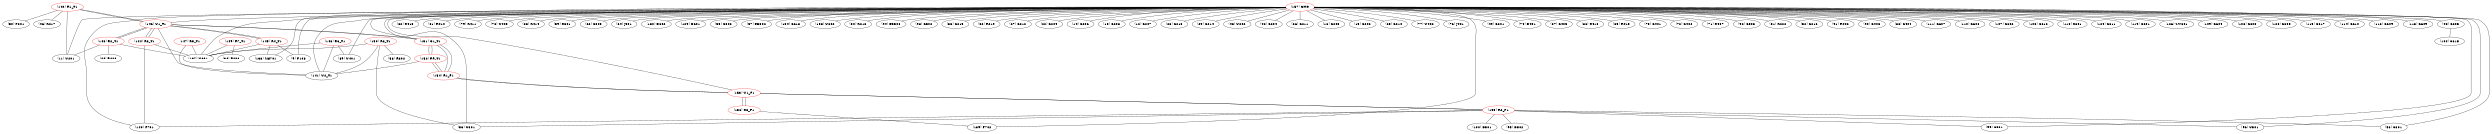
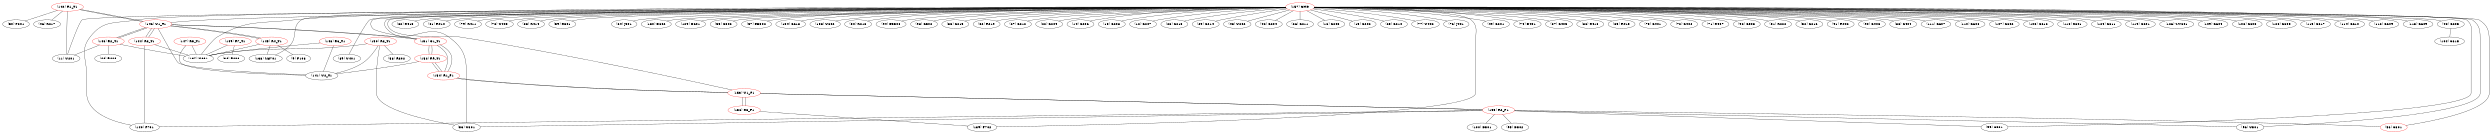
  graph {
    n1 [color=red label="(142) R1_T1"]
    n2 [label="(46) R217"]
    n3 [label="(50) P201"]
    n4 [label="(11) U201"]
    n5 [color=red label="(146) U1_T1"]
    n6 [color=red label="(143) R2_T1"]
    n7 [color=red label="(144) R3_T1"]
    n8 [color=red label="(145) R4_T1"]
    n9 [label="(141) U2_T1"]
    n10 [color=red label="(151) Q1_T1"]
    n11 [label="(44) R220"]
    n12 [label="(137) U601"]
    n13 [label="(140) P701"]
    n14 [label="(138) SH701"]
    n15 [label="(9) P103"]
    n16 [color=red label="(154) R1_P1"]
    n17 [color=red label="(152) R9_T1"]
    n18 [color=red label="(153) U1_P1"]
    n19 [color=red label="(147) R5_T1"]
    n20 [color=red label="(148) R6_T1"]
    n21 [label="(89) U401"]
    n22 [color=red label="(149) R7_T1"]
    n23 [label="(34) R206"]
    n24 [color=red label="(150) R8_T1"]
    n25 [label="(53) U301"]
    n26 [label="(58) R302"]
    n27 [color=red label="(156) R3_P1"]
    n28 [color=red label="(155) R2_P1"]
    n29 [label="(139) P702"]
    n30 [label="(99) C501"]
    n31 [label="(100) D501"]
    n32 [label="(96) U501"]
    n33 [label="(95) D502"]
-   n34 [label="(56) C301"]
+   n34 [label="(56) C301" color=red]
    n35 [color=red label="(157) GND"]
    n36 [label="(82) R413"]
    n37 [label="(81) R410"]
    n38 [label="(79) R411"]
    n39 [label="(78) U403"]
    n40 [label="(83) R414"]
    n41 [label="(59) R301"]
-   n42 [label="(62) C303"]
    n43 [label="(64) J301"]
    n44 [label="(130) D602"]
    n45 [label="(129) D601"]
    n46 [label="(55) C302"]
    n47 [label="(57) FB302"]
    n48 [label="(134) C618"]
    n49 [label="(133) U602"]
    n50 [label="(30) R218"]
    n51 [label="(94) FB506"]
    n52 [label="(98) C502"]
    n53 [label="(33) C215"]
    n54 [label="(32) R219"]
    n55 [label="(27) C212"]
    n56 [label="(22) C209"]
    n57 [label="(14) C206"]
    n58 [label="(13) C208"]
    n59 [label="(12) C207"]
    n60 [label="(28) C213"]
    n61 [label="(29) C214"]
    n62 [label="(43) U202"]
    n63 [label="(42) C204"]
    n64 [label="(26) C211"]
    n65 [label="(16) C203"]
    n66 [label="(15) C202"]
    n67 [label="(25) C210"]
    n68 [label="(77) U402"]
    n69 [label="(76) J401"]
    n70 [label="(48) C205"]
    n71 [label="(49) C201"]
    n72 [label="(74) D401"]
    n73 [label="(87) C405"]
    n74 [label="(86) R416"]
    n75 [label="(85) R415"]
    n76 [label="(73) C401"]
    n77 [label="(72) C402"]
    n78 [label="(71) R407"]
    n79 [label="(92) C503"]
    n80 [label="(51) R222"]
    n81 [label="(52) C216"]
    n82 [label="(91) R402"]
    n83 [label="(90) C403"]
    n84 [label="(88) C404"]
    n85 [label="(111) C607"]
    n86 [label="(110) C606"]
    n87 [label="(107) C602"]
    n88 [label="(103) C612"]
    n89 [label="(118) X601"]
    n90 [label="(124) C611"]
    n91 [label="(119) C601"]
    n92 [label="(126) SW601"]
    n93 [label="(109) C604"]
    n94 [label="(108) C603"]
    n95 [label="(128) C605"]
    n96 [label="(115) C617"]
    n97 [label="(114) C610"]
    n98 [label="(112) C609"]
    n99 [label="(113) C609"]
    n100 [label="(104) C615"]
    n1 -- n2
    n1 -- n3
    n1 -- n4
    n1 -- n5
    n5 -- n1
    n5 -- n6
    n5 -- n7
    n5 -- n8
    n5 -- n9
    n5 -- n10
    n6 -- n4
    n6 -- n5
    n6 -- n11
    n6 -- n12
    n7 -- n5
    n7 -- n12
    n7 -- n13
    n8 -- n5
    n8 -- n12
    n8 -- n14
    n8 -- n15
    n10 -- n5
    n10 -- n16
    n10 -- n17
    n16 -- n10
    n16 -- n17
    n16 -- n18
    n17 -- n9
    n17 -- n10
    n17 -- n16
    n18 -- n16
    n18 -- n27
    n18 -- n28
    n19 -- n9
    n19 -- n12
    n20 -- n9
    n20 -- n12
-   n20 -- n21
    n22 -- n12
    n22 -- n23
    n24 -- n9
    n24 -- n12
    n24 -- n25
    n24 -- n26
    n27 -- n18
    n27 -- n29
    n28 -- n13
    n28 -- n18
    n28 -- n25
    n28 -- n30
    n28 -- n31
    n28 -- n32
    n28 -- n33
    n28 -- n34
    n35 -- n4
    n35 -- n5
-   n35 -- n9
    n35 -- n10
    n35 -- n12
    n35 -- n13
    n35 -- n14
-   n35 -- n15
    n35 -- n18
    n35 -- n21
    n35 -- n25
    n35 -- n29
    n35 -- n30
    n35 -- n32
    n35 -- n34
    n35 -- n36
    n35 -- n37
    n35 -- n38
    n35 -- n39
    n35 -- n40
    n35 -- n41
-   n35 -- n42
    n35 -- n43
    n35 -- n44
    n35 -- n45
    n35 -- n46
    n35 -- n47
    n35 -- n48
    n35 -- n49
    n35 -- n50
    n35 -- n51
    n35 -- n52
    n35 -- n53
    n35 -- n54
    n35 -- n55
    n35 -- n56
    n35 -- n57
    n35 -- n58
    n35 -- n59
    n35 -- n60
    n35 -- n61
    n35 -- n62
    n35 -- n63
    n35 -- n64
    n35 -- n65
    n35 -- n66
    n35 -- n67
    n35 -- n68
    n35 -- n69
    n35 -- n70
    n35 -- n71
    n35 -- n72
    n35 -- n73
    n35 -- n74
    n35 -- n75
    n35 -- n76
    n35 -- n77
    n35 -- n78
    n35 -- n79
    n35 -- n80
    n35 -- n81
    n35 -- n82
    n35 -- n83
    n35 -- n84
    n35 -- n85
    n35 -- n86
    n35 -- n87
    n35 -- n88
    n35 -- n89
    n35 -- n90
    n35 -- n91
    n35 -- n92
    n35 -- n93
    n35 -- n94
    n35 -- n95
    n35 -- n96
    n35 -- n97
    n35 -- n98
    n35 -- n99
    n70 -- n100
  }
